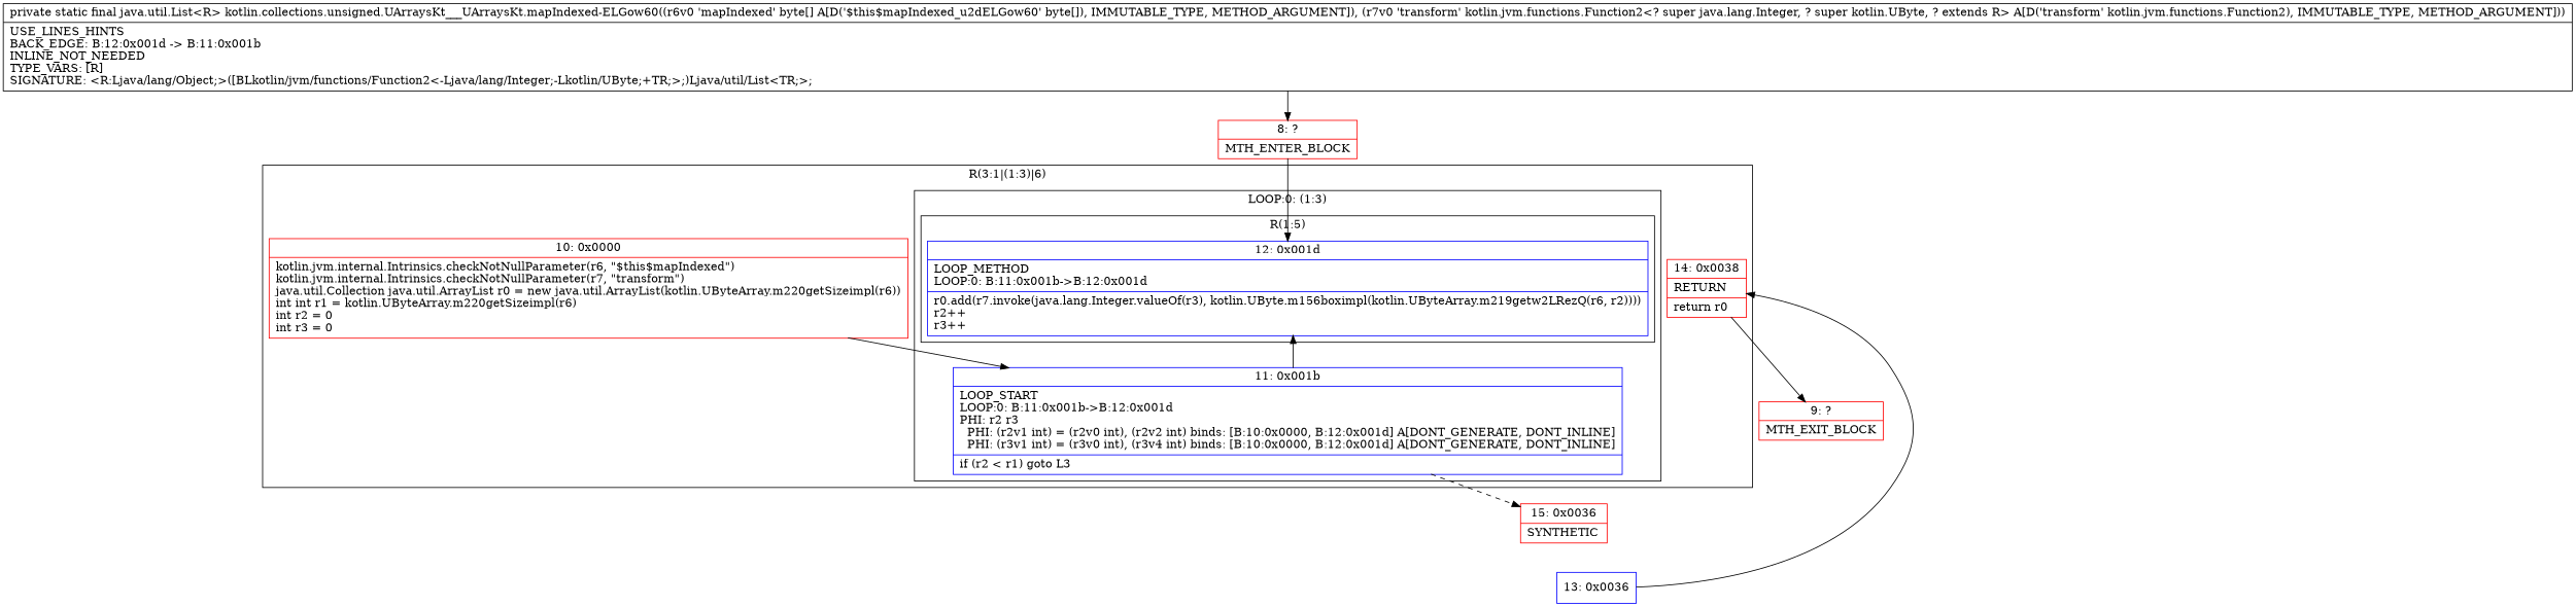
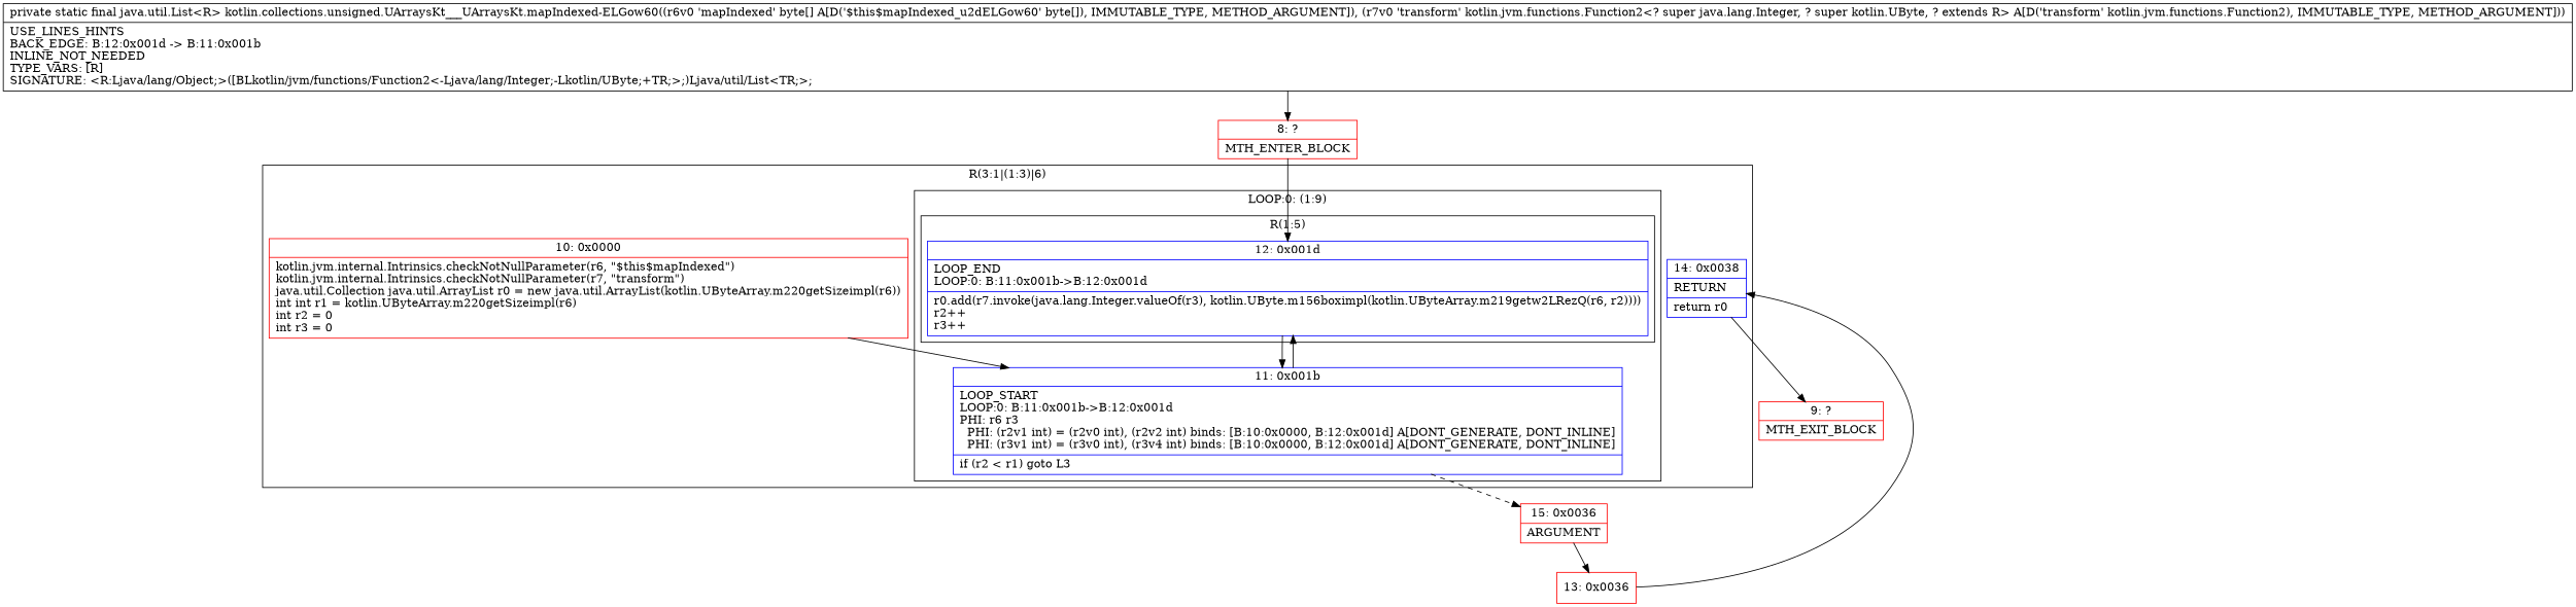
  digraph {
    node [color=red shape=record]
-   n1 [color=blue label="{12\:\ 0x001d|LOOP_METHOD\lLOOP:0: B:11:0x001b\-\>B:12:0x001d\l|r0.add(r7.invoke(java.lang.Integer.valueOf(r3), kotlin.UByte.m156boximpl(kotlin.UByteArray.m219getw2LRezQ(r6, r2))))\lr2++\lr3++\l}"]
-   n2 [color=blue label="{11\:\ 0x001b|LOOP_START\lLOOP:0: B:11:0x001b\-\>B:12:0x001d\lPHI: r2 r3 \l  PHI: (r2v1 int) = (r2v0 int), (r2v2 int) binds: [B:10:0x0000, B:12:0x001d] A[DONT_GENERATE, DONT_INLINE]\l  PHI: (r3v1 int) = (r3v0 int), (r3v4 int) binds: [B:10:0x0000, B:12:0x001d] A[DONT_GENERATE, DONT_INLINE]\l|if (r2 \< r1) goto L3\l}"]
+   n1 [color=blue label="{12\:\ 0x001d|LOOP_END\lLOOP:0: B:11:0x001b\-\>B:12:0x001d\l|r0.add(r7.invoke(java.lang.Integer.valueOf(r3), kotlin.UByte.m156boximpl(kotlin.UByteArray.m219getw2LRezQ(r6, r2))))\lr2++\lr3++\l}"]
+   n2 [color=blue label="{11\:\ 0x001b|LOOP_START\lLOOP:0: B:11:0x001b\-\>B:12:0x001d\lPHI: r6 r3 \l  PHI: (r2v1 int) = (r2v0 int), (r2v2 int) binds: [B:10:0x0000, B:12:0x001d] A[DONT_GENERATE, DONT_INLINE]\l  PHI: (r3v1 int) = (r3v0 int), (r3v4 int) binds: [B:10:0x0000, B:12:0x001d] A[DONT_GENERATE, DONT_INLINE]\l|if (r2 \< r1) goto L3\l}"]
    n3 [label="{10\:\ 0x0000|kotlin.jvm.internal.Intrinsics.checkNotNullParameter(r6, \"$this$mapIndexed\")\lkotlin.jvm.internal.Intrinsics.checkNotNullParameter(r7, \"transform\")\ljava.util.Collection java.util.ArrayList r0 = new java.util.ArrayList(kotlin.UByteArray.m220getSizeimpl(r6))\lint int r1 = kotlin.UByteArray.m220getSizeimpl(r6)\lint r2 = 0\lint r3 = 0\l}"]
-   n4 [label="{14\:\ 0x0038|RETURN\l|return r0\l}"]
-   n5 [label="{15\:\ 0x0036|SYNTHETIC\l}"]
+   n4 [color=blue label="{14\:\ 0x0038|RETURN\l|return r0\l}"]
+   n5 [label="{15\:\ 0x0036|ARGUMENT\l}"]
    n6 [label="{9\:\ ?|MTH_EXIT_BLOCK\l}"]
-   n7 [color=blue label="{13\:\ 0x0036}"]
+   n7 [label="{13\:\ 0x0036}"]
    n8 [label="{8\:\ ?|MTH_ENTER_BLOCK\l}"]
    n9 [label="{private static final java.util.List\<R\> kotlin.collections.unsigned.UArraysKt___UArraysKt.mapIndexed\-ELGow60((r6v0 'mapIndexed' byte[] A[D('$this$mapIndexed_u2dELGow60' byte[]), IMMUTABLE_TYPE, METHOD_ARGUMENT]), (r7v0 'transform' kotlin.jvm.functions.Function2\<? super java.lang.Integer, ? super kotlin.UByte, ? extends R\> A[D('transform' kotlin.jvm.functions.Function2), IMMUTABLE_TYPE, METHOD_ARGUMENT]))  | USE_LINES_HINTS\lBACK_EDGE: B:12:0x001d \-\> B:11:0x001b\lINLINE_NOT_NEEDED\lTYPE_VARS: [R]\lSIGNATURE: \<R:Ljava\/lang\/Object;\>([BLkotlin\/jvm\/functions\/Function2\<\-Ljava\/lang\/Integer;\-Lkotlin\/UByte;+TR;\>;)Ljava\/util\/List\<TR;\>;\l}" color=""]
    subgraph cluster_1 {
      label="R(3:1|(1:3)|6)"
      n3
      n4
      subgraph cluster_2 {
-       label="LOOP:0: (1:3)"
+       label="LOOP:0: (1:9)"
        n2
        subgraph cluster_3 {
          label="R(1:5)"
          n1
        }
      }
    }
+   n1 -> n2
    n2 -> n1
    n2 -> n5 [style=dashed]
    n3 -> n2
    n4 -> n6
+   n5 -> n7
    n7 -> n4
    n8 -> n1
    n9 -> n8
  }
